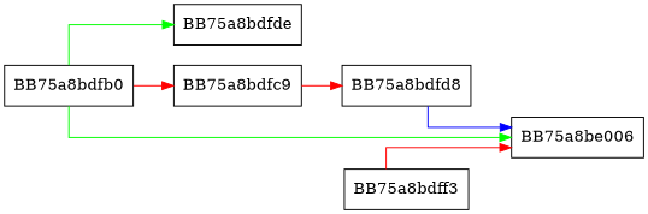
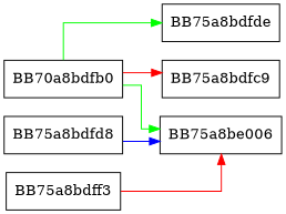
  digraph {
    rankdir=LR
    splines=ortho
    node [shape=box]
    edge [color=red]
-   BB75a8bdfb0
+   BB75a8bdfb0 [label=BB70a8bdfb0]
    BB75a8bdfde
    BB75a8bdfc9
    BB75a8be006
    BB75a8bdfd8
    BB75a8bdff3
    BB75a8bdfb0 -> BB75a8bdfde [color=green]
    BB75a8bdfb0 -> BB75a8bdfc9
    BB75a8bdfb0 -> BB75a8be006 [color=green]
-   BB75a8bdfc9 -> BB75a8bdfd8
    BB75a8bdfd8 -> BB75a8be006 [color=blue]
    BB75a8bdff3 -> BB75a8be006
  }
